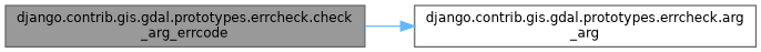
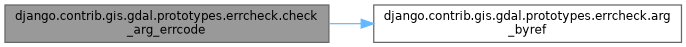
  digraph {
    rankdir=LR
    node [fontname=Helvetica fontsize=10 shape=box style=filled]
    n1 [color=gray40 fillcolor=grey60 fontcolor=black height=0.2 label="django.contrib.gis.gdal.prototypes.errcheck.check\l_arg_errcode" width=0.4]
-   n2 [color=grey40 fillcolor=white height=0.2 label="django.contrib.gis.gdal.prototypes.errcheck.arg\l_arg" width=0.4]
+   n2 [color=grey40 fillcolor=white height=0.2 label="django.contrib.gis.gdal.prototypes.errcheck.arg\l_byref" width=0.4]
    n1 -> n2 [color=steelblue1 fontname=Helvetica fontsize=10 labelfontname=Helvetica labelfontsize=10 style=solid]
  }
